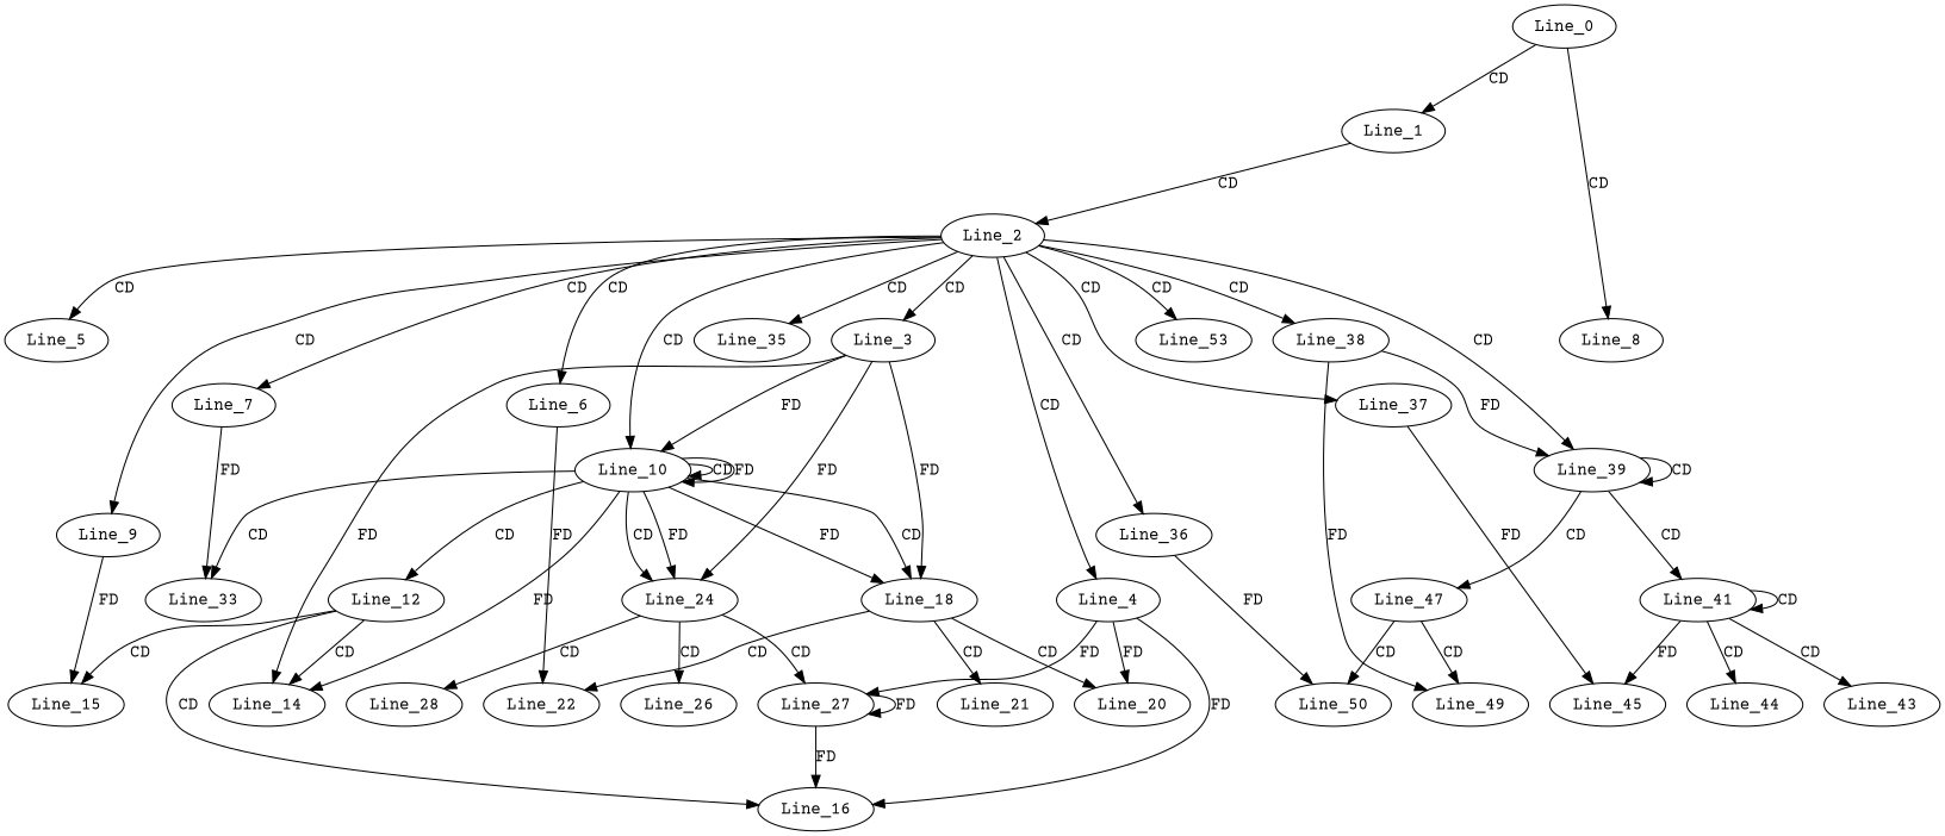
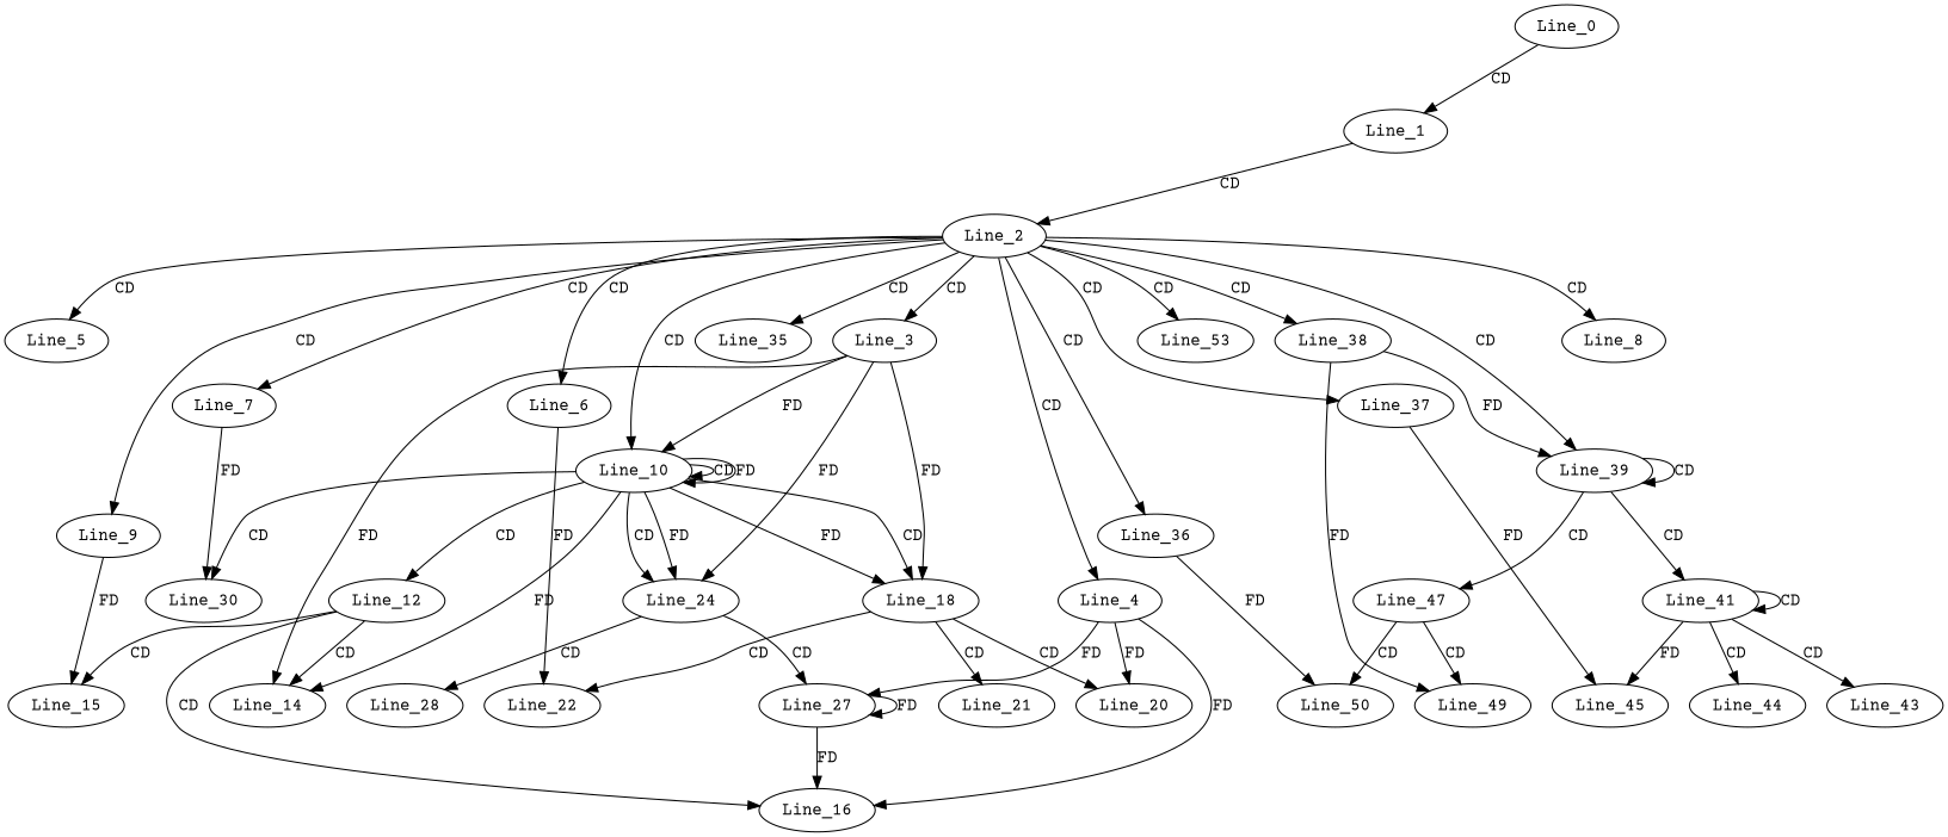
  digraph {
    fontname="Courier Prime"
    node [fontname="Courier Prime"]
    edge [fontname="Courier Prime"]
    Line_0
    Line_1
    Line_2
    Line_3
    Line_4
    Line_5
    Line_6
    Line_7
    Line_8
    Line_9
    Line_10
    Line_35
    Line_36
    Line_37
    Line_38
    Line_39
    Line_53
    Line_14
    Line_18
    Line_24
    Line_16
    Line_20
    Line_27
    Line_22
-   Line_30 [label=Line_33]
+   Line_30
    Line_15
    Line_12
    Line_50
    Line_45
    Line_49
    Line_41
    Line_47
    Line_21
-   Line_26
    Line_28
    Line_43
    Line_44
    Line_0 -> Line_1 [label=CD]
    Line_1 -> Line_2 [label=CD]
    Line_2 -> Line_3 [label=CD]
    Line_2 -> Line_4 [label=CD]
    Line_2 -> Line_5 [label=CD]
    Line_2 -> Line_6 [label=CD]
    Line_2 -> Line_7 [label=CD]
-   Line_0 -> Line_8 [label=CD]
+   Line_2 -> Line_8 [label=CD]
    Line_2 -> Line_9 [label=CD]
    Line_2 -> Line_10 [label=CD]
    Line_2 -> Line_35 [label=CD]
    Line_2 -> Line_36 [label=CD]
    Line_2 -> Line_37 [label=CD]
    Line_2 -> Line_38 [label=CD]
    Line_2 -> Line_39 [label=CD]
    Line_2 -> Line_53 [label=CD]
    Line_3 -> Line_10 [label=FD]
    Line_3 -> Line_14 [label=FD]
    Line_3 -> Line_18 [label=FD]
    Line_3 -> Line_24 [label=FD]
    Line_4 -> Line_16 [label=FD]
    Line_4 -> Line_20 [label=FD]
    Line_4 -> Line_27 [label=FD]
    Line_6 -> Line_22 [label=FD]
    Line_7 -> Line_30 [label=FD]
    Line_9 -> Line_15 [label=FD]
    Line_10 -> Line_10 [label=CD]
    Line_10 -> Line_10 [label=FD]
    Line_10 -> Line_14 [label=FD]
    Line_10 -> Line_18 [label=CD]
    Line_10 -> Line_18 [label=FD]
    Line_10 -> Line_24 [label=CD]
    Line_10 -> Line_24 [label=FD]
    Line_10 -> Line_30 [label=CD]
    Line_10 -> Line_12 [label=CD]
    Line_36 -> Line_50 [label=FD]
    Line_37 -> Line_45 [label=FD]
    Line_38 -> Line_39 [label=FD]
    Line_38 -> Line_49 [label=FD]
    Line_39 -> Line_39 [label=CD]
    Line_39 -> Line_41 [label=CD]
    Line_39 -> Line_47 [label=CD]
    Line_18 -> Line_20 [label=CD]
    Line_18 -> Line_22 [label=CD]
    Line_18 -> Line_21 [label=CD]
    Line_24 -> Line_27 [label=CD]
-   Line_24 -> Line_26 [label=CD]
    Line_24 -> Line_28 [label=CD]
    Line_27 -> Line_16 [label=FD]
    Line_27 -> Line_27 [label=FD]
    Line_12 -> Line_14 [label=CD]
    Line_12 -> Line_16 [label=CD]
    Line_12 -> Line_15 [label=CD]
    Line_41 -> Line_45 [label=FD]
    Line_41 -> Line_41 [label=CD]
    Line_41 -> Line_43 [label=CD]
    Line_41 -> Line_44 [label=CD]
    Line_47 -> Line_50 [label=CD]
    Line_47 -> Line_49 [label=CD]
  }
